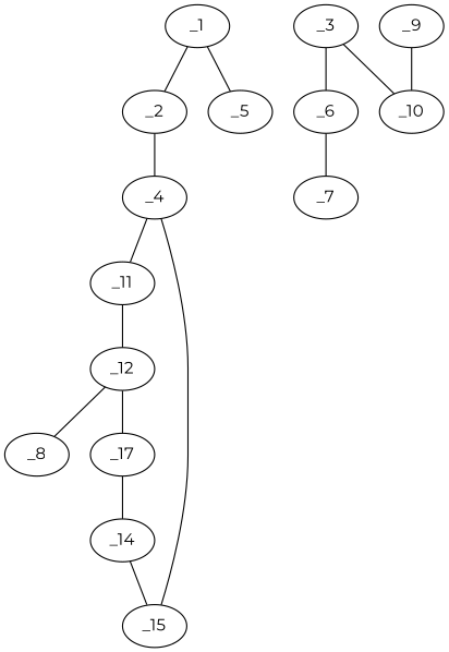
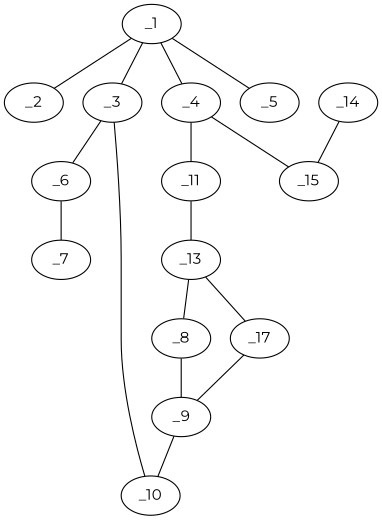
  graph {
    fontname=Montserrat
    node [charge=0 chem=1 fontname=Montserrat symbol="C  " x=3 y=0]
    edge [fontname=Montserrat valence=2]
    _1 [chem=5 symbol="S  "]
    _2 [chem=2 symbol="O  " x=2]
    _3 [y=-1]
    _4 [y=1]
    _5 [chem=2 symbol="O  " x=4]
    _6 [x=2.134 y=-1.5]
    _10 [x=3.866 y=-1.5]
    _11 [x=2.134 y=1.5]
    _15 [x=3.866 y=1.5]
    _7 [x=2.134 y=-2.5]
-   _12 [x=2.134 y=2.5]
+   _12 [x=2.134 y=2.5 label=_13]
    _8 [y=-3]
    n13 [label=_17 y=3]
    _9 [x=3.866 y=-2.5]
    _14 [x=3.866 y=2.5]
    _1 -- _2
-   _2 -- _4 [valence=1]
+   _1 -- _3 [valence=1]
+   _1 -- _4 [valence=1]
    _1 -- _5
    _3 -- _6 [valence=1]
    _3 -- _10
    _4 -- _11 [valence=1]
    _4 -- _15
    _6 -- _7
    _11 -- _12
    _12 -- _8 [valence=1]
    _12 -- n13 [valence=1]
-   n13 -- _14
+   _8 -- _9
+   n13 -- _9
    _9 -- _10 [valence=1]
    _14 -- _15 [valence=1]
  }
